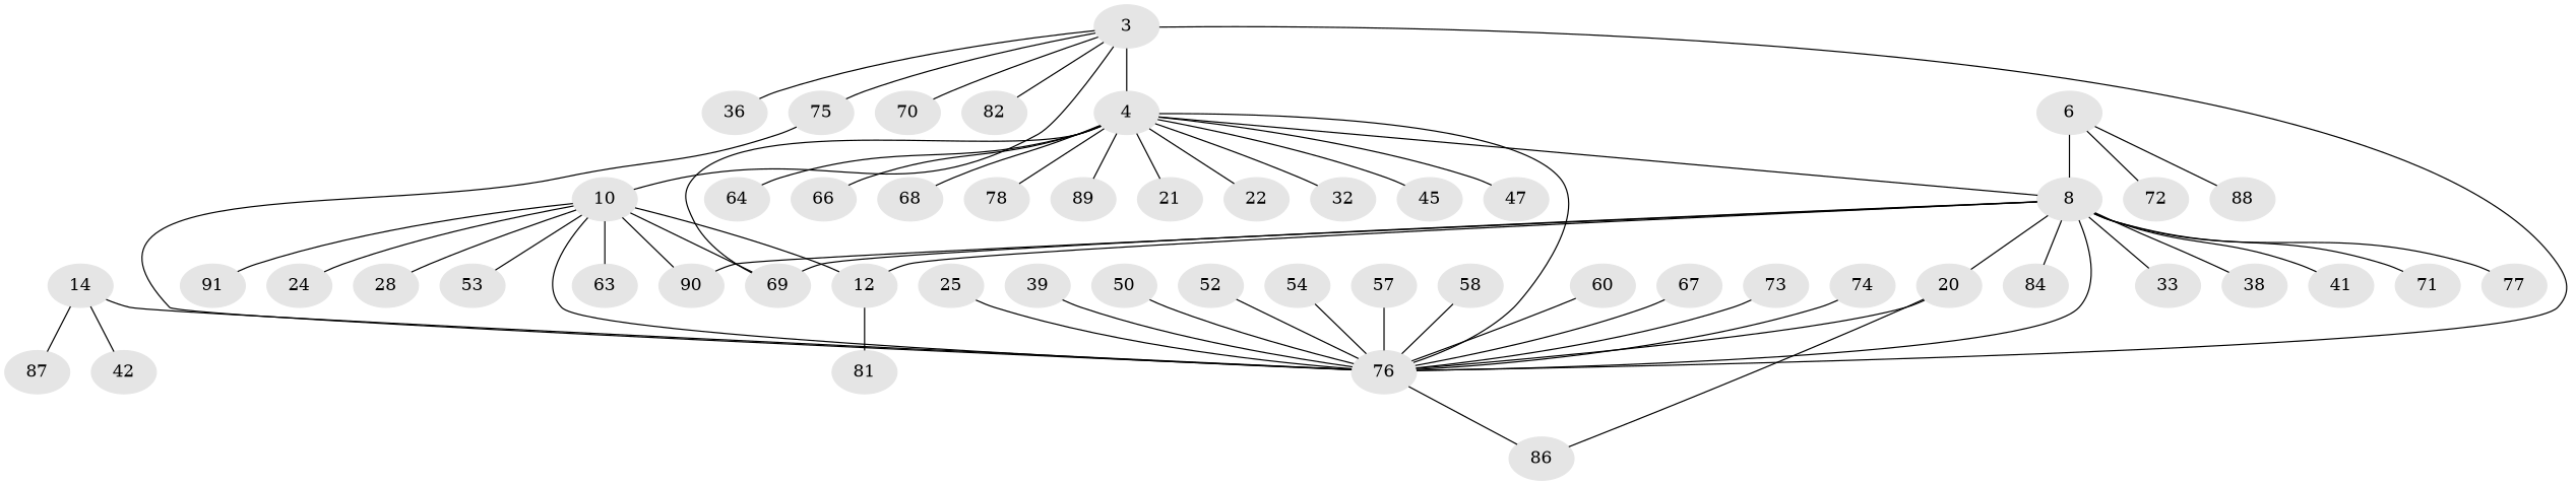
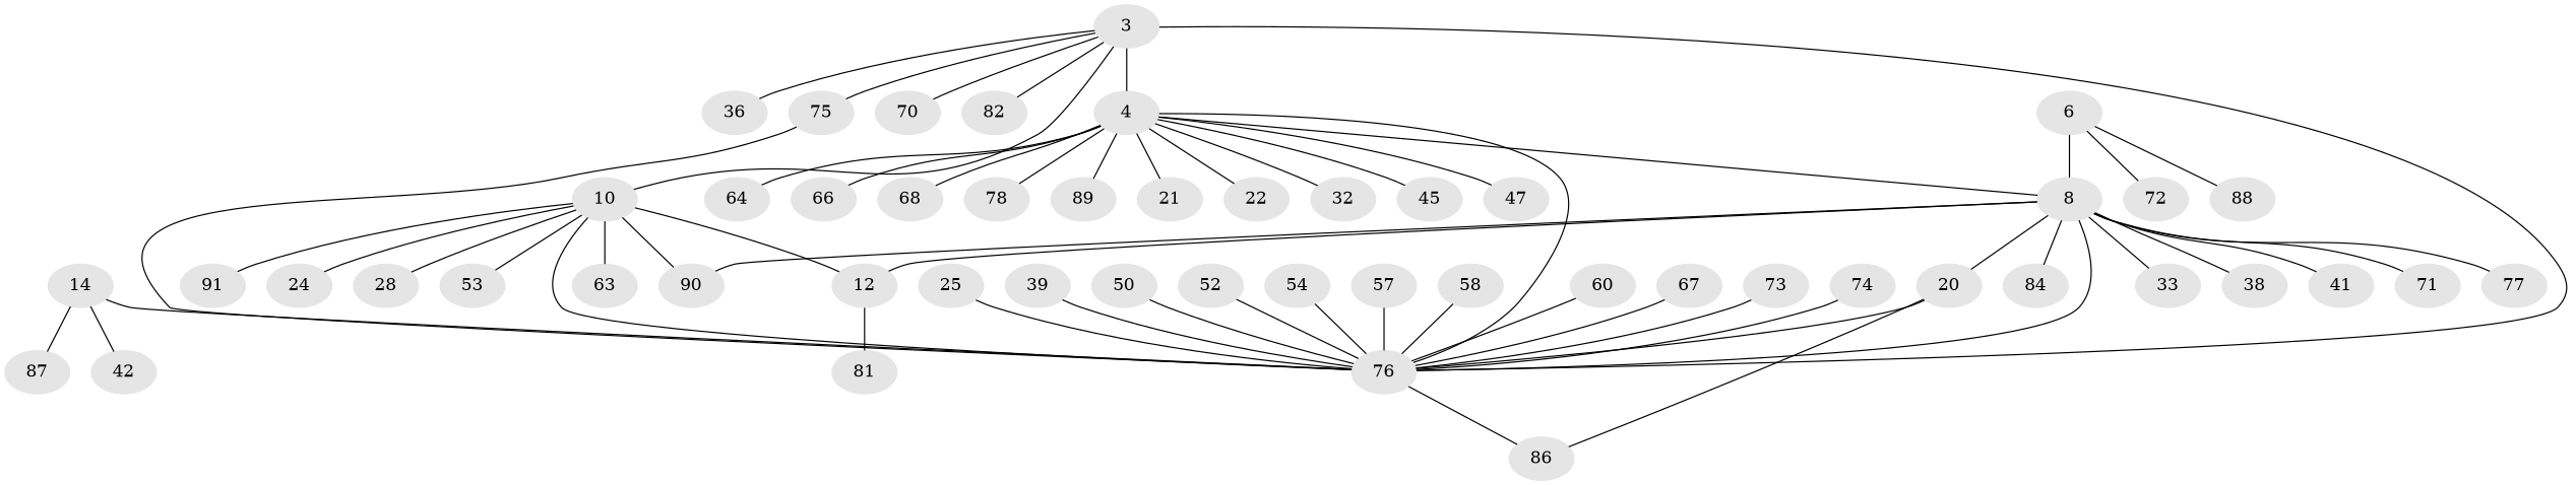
  graph {
    node [color=gray90 style=filled]
    3 [super="+1"]
    4 [super="+2"]
    10 [super="+9"]
    36
    70
    75 [super="+61"]
    76 [super="+18+40"]
    82
    8 [super="+7"]
    21
    22
    32
    45
    47
    64
    66
    68
-   69 [super="+23+35+43+65+30+46+62"]
    78
    89 [super="+29+85"]
    12 [super="+11"]
    90 [super="+26"]
    24
    28
    53
    63
    91
    86 [super="+80"]
    20 [super="+19"]
    33
    38
    41
    71
    77
    84
    6 [super="+5"]
    72
    88 [super="+83"]
    81
    14 [super="+13"]
    42
    87 [super="+51"]
    25
    39 [super="+31"]
    50
    52
    54
    57
    58
    60
    67 [super="+48"]
    73 [super="+56"]
    74
    3 -- 4 [weight=4]
    3 -- 10
    3 -- 36
    3 -- 70
    3 -- 75
    3 -- 76 [weight=2]
    3 -- 82
    4 -- 76
    4 -- 8
    4 -- 21
    4 -- 22
    4 -- 32
    4 -- 45
    4 -- 47
    4 -- 64
    4 -- 66
    4 -- 68
-   4 -- 69 [weight=2]
    4 -- 78
    4 -- 89
    10 -- 76 [weight=2]
-   10 -- 69
    10 -- 12 [weight=4]
    10 -- 90
    10 -- 24
    10 -- 28
    10 -- 53
    10 -- 63
    10 -- 91
    75 -- 76
    76 -- 86
    8 -- 76
-   8 -- 69
    8 -- 12
    8 -- 90
    8 -- 20
    8 -- 33
    8 -- 38
    8 -- 41
    8 -- 71
    8 -- 77
    8 -- 84
    12 -- 81
    20 -- 76 [weight=4]
    20 -- 86
    6 -- 8 [weight=4]
    6 -- 72
    6 -- 88
    14 -- 76 [weight=6]
    14 -- 42
    14 -- 87
    25 -- 76
    39 -- 76
    50 -- 76
    52 -- 76
    54 -- 76
    57 -- 76
    58 -- 76
    60 -- 76
    67 -- 76
    73 -- 76
    74 -- 76
  }
